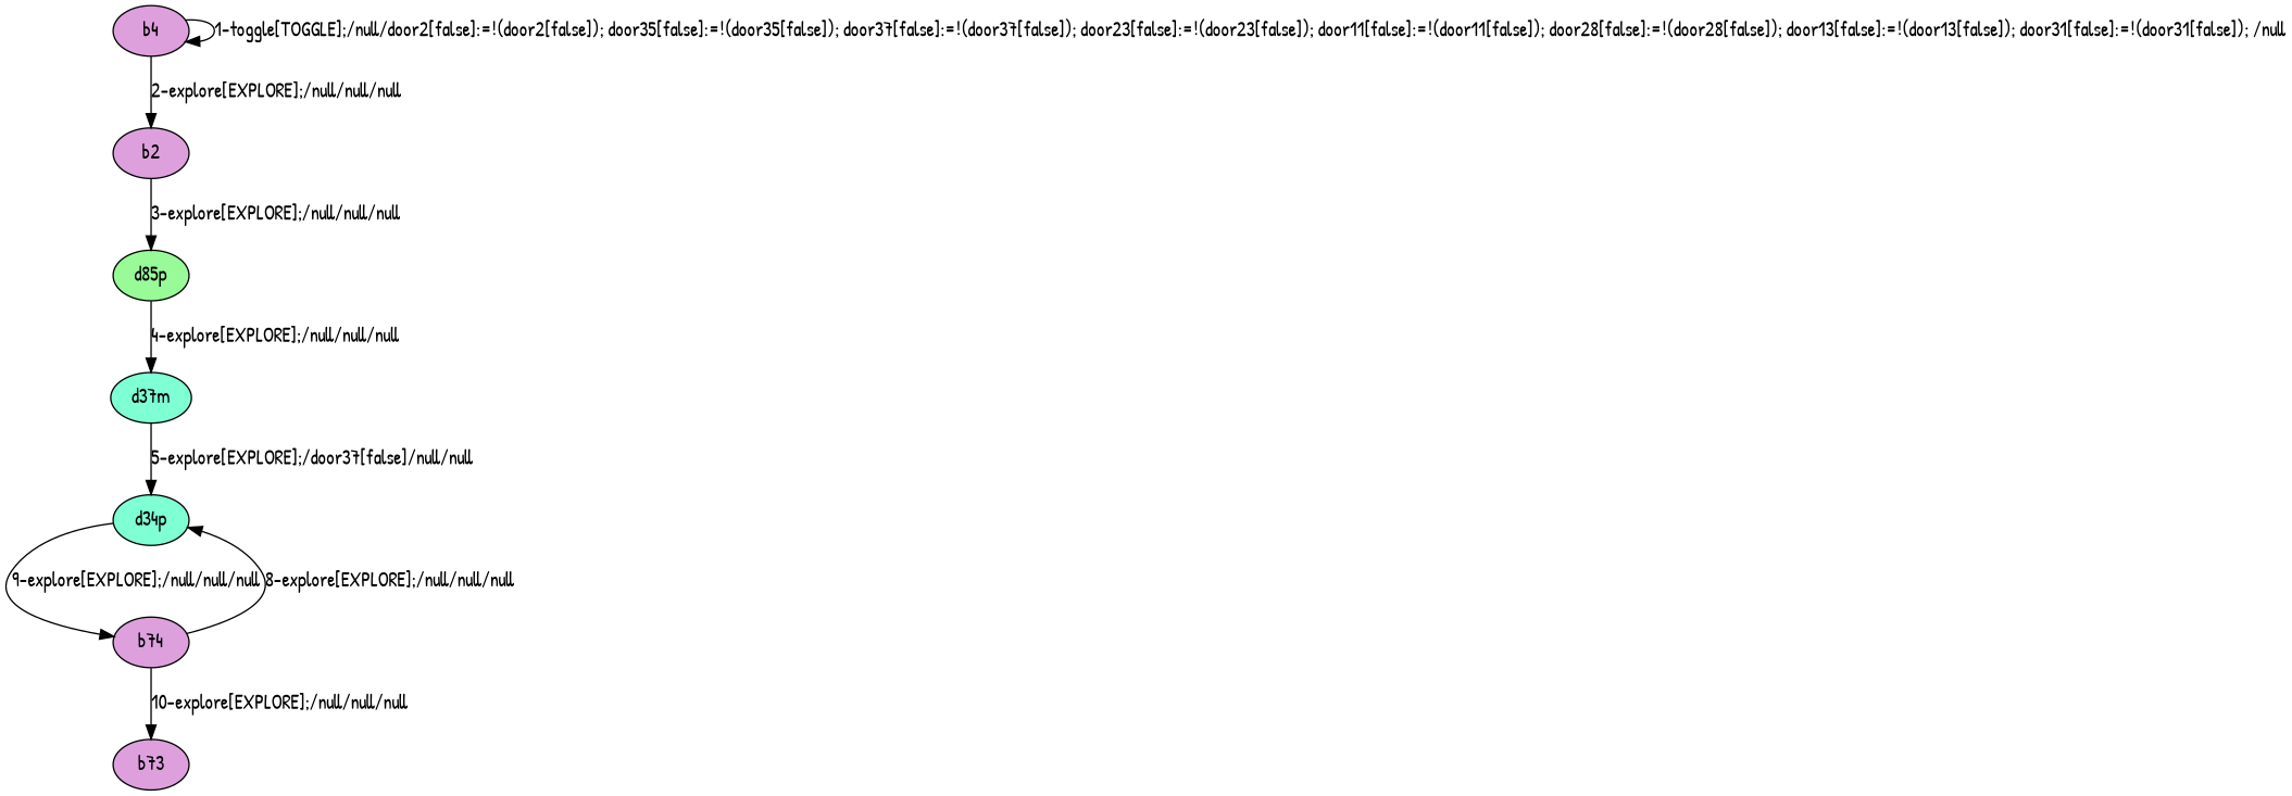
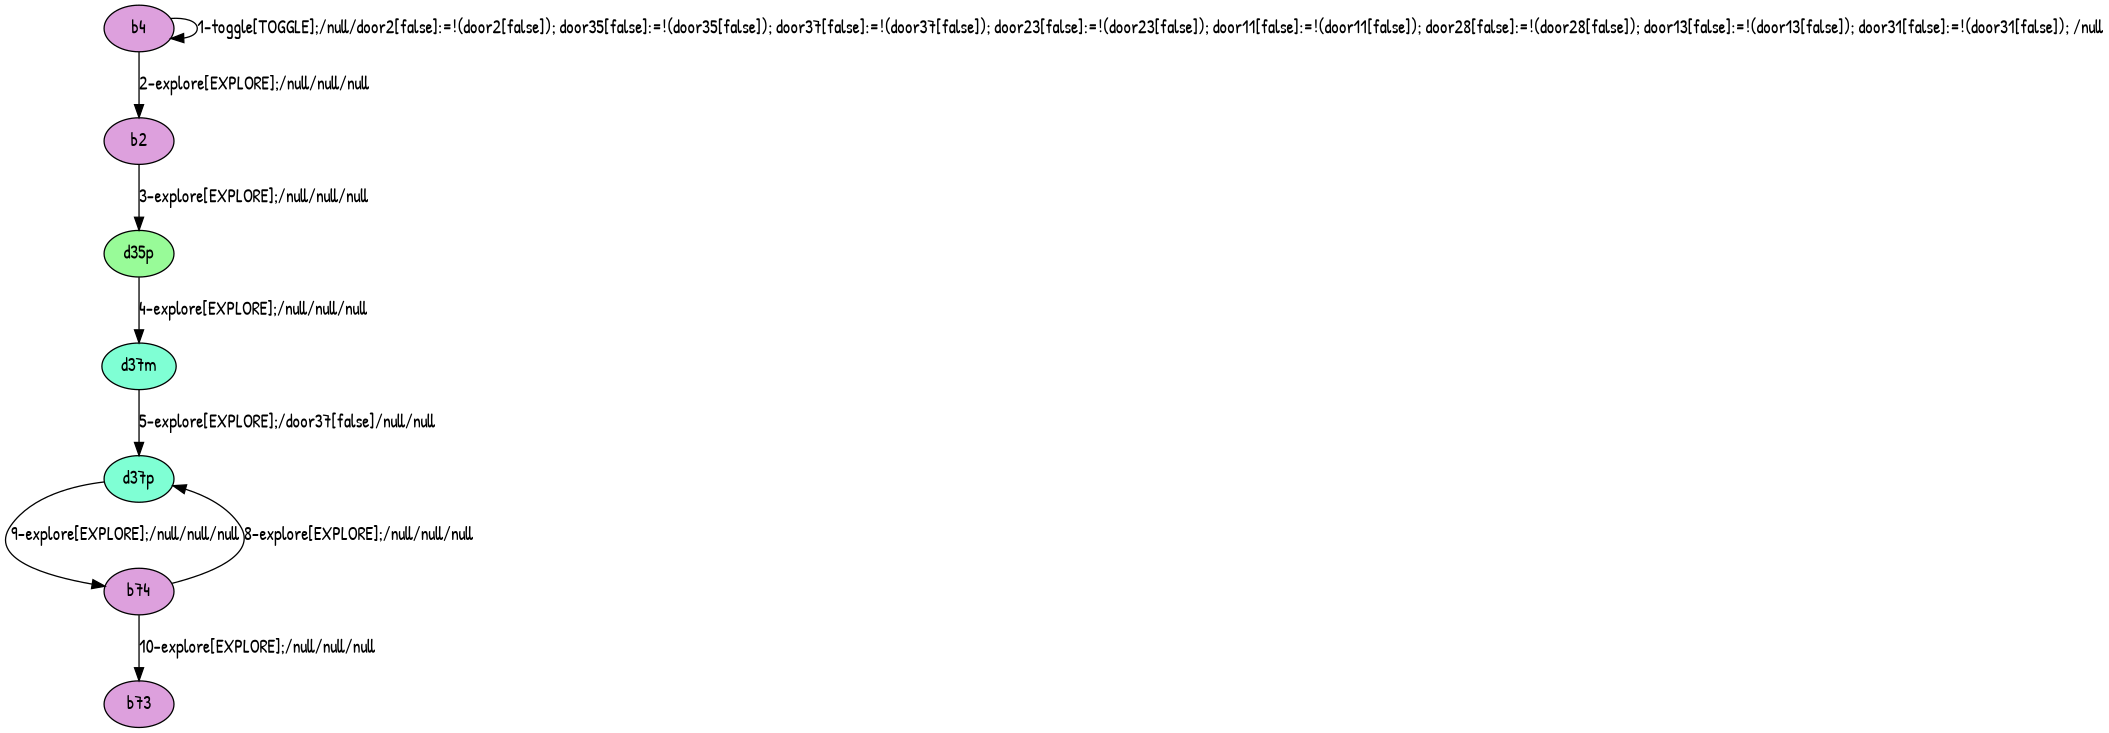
  digraph {
    fontname="Patrick Hand"
    node [fillcolor=plum fontname="Patrick Hand" style=filled]
    edge [fontname="Patrick Hand"]
    n1 [label=b4]
    n2 [label=b2]
-   d35p [fillcolor=palegreen label=d85p]
+   d35p [fillcolor=palegreen]
    d37m [fillcolor=aquamarine]
-   d37p [fillcolor=aquamarine label=d34p]
+   d37p [fillcolor=aquamarine]
    b74
    b73
    n1 -> n1 [label="1-toggle[TOGGLE];/null/door2[false]:=!(door2[false]); door35[false]:=!(door35[false]); door37[false]:=!(door37[false]); door23[false]:=!(door23[false]); door11[false]:=!(door11[false]); door28[false]:=!(door28[false]); door13[false]:=!(door13[false]); door31[false]:=!(door31[false]); /null"]
    n1 -> n2 [label="2-explore[EXPLORE];/null/null/null"]
    n2 -> d35p [label="3-explore[EXPLORE];/null/null/null"]
    d35p -> d37m [label="4-explore[EXPLORE];/null/null/null"]
    d37m -> d37p [label="5-explore[EXPLORE];/door37[false]/null/null"]
    d37p -> b74 [label="9-explore[EXPLORE];/null/null/null"]
    b74 -> d37p [label="8-explore[EXPLORE];/null/null/null"]
    b74 -> b73 [label="10-explore[EXPLORE];/null/null/null"]
  }
